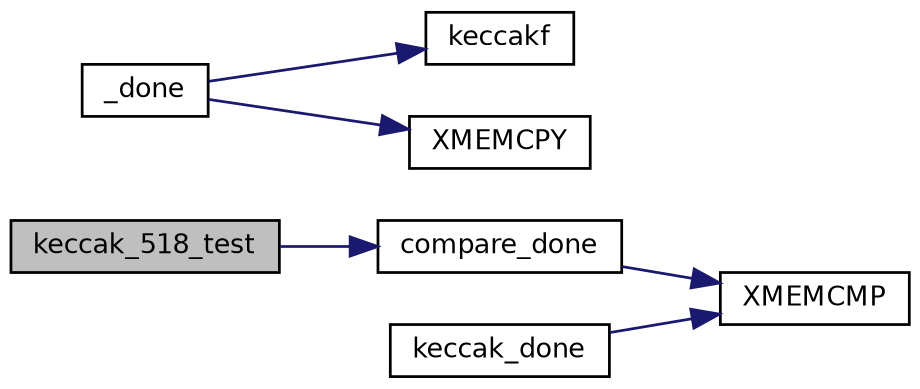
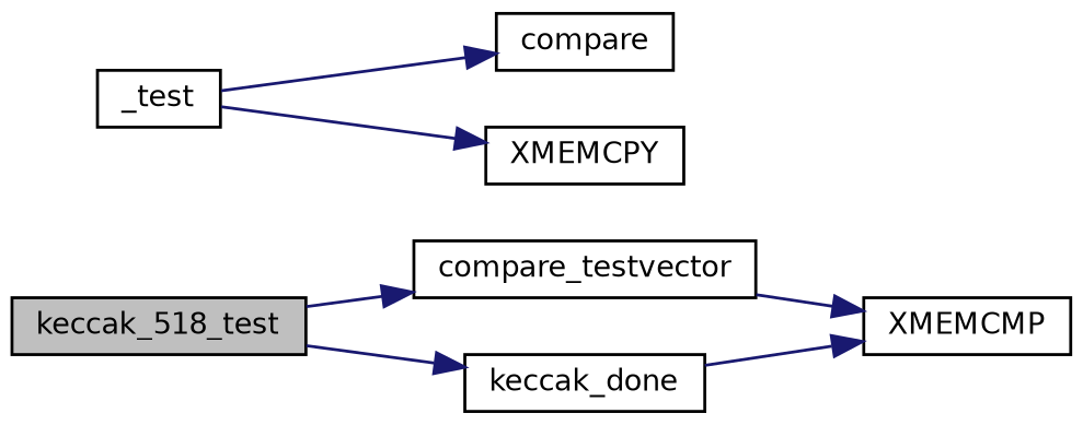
  digraph {
    rankdir=LR
    node [color=black fillcolor=white fontname=Helvetica fontsize=10 shape=record style=filled]
    edge [color=midnightblue fontname=Helvetica fontsize=10 labelfontname=Helvetica labelfontsize=10 style=solid]
    n1 [fillcolor=grey75 fontcolor=black height=0.2 label=keccak_518_test width=0.4]
-   n2 [height=0.2 label=compare_done width=0.4]
+   n2 [height=0.2 label=compare_testvector width=0.4]
    n3 [height=0.2 label=keccak_done width=0.4]
    n4 [height=0.2 label=XMEMCMP width=0.4]
-   n5 [height=0.2 label=_done width=0.4]
-   n6 [height=0.2 label=keccakf width=0.4]
+   n5 [height=0.2 label=_test width=0.4]
+   n6 [height=0.2 label=compare width=0.4]
    n7 [height=0.2 label=XMEMCPY width=0.4]
    n1 -> n2
+   n1 -> n3
    n2 -> n4
    n3 -> n4
    n5 -> n6
    n5 -> n7
  }
